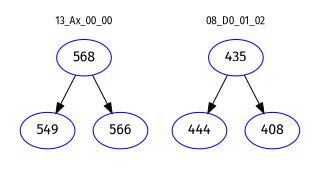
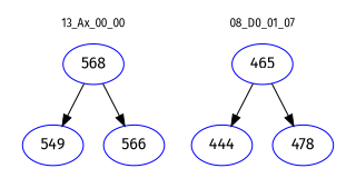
  digraph {
    fontname="Fira Sans"
    node [color=blue fontname="Fira Sans"]
    edge [color=black fontname="Fira Sans"]
    n1 [label=568]
    n2 [label=549]
    n3 [label=566]
-   n4 [label=435]
+   n4 [label=465]
    n5 [label=444]
-   n6 [label=408]
+   n6 [label=478]
    subgraph cluster_1 {
      color=white
      fontsize=10
      label="13_Ax_00_00"
      n1
      n2
      n3
    }
    subgraph cluster_2 {
      color=white
      fontsize=10
-     label="08_D0_01_02"
+     label="08_D0_01_07"
      n4
      n5
      n6
    }
    n1 -> n2
    n1 -> n3
    n4 -> n5
    n4 -> n6
  }
